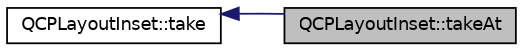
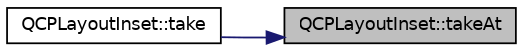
  digraph {
    rankdir=RL
    node [color=black fontname=Helvetica fontsize=10 shape=record style=filled]
    n1 [fillcolor=grey75 fontcolor=black height=0.2 label="QCPLayoutInset::takeAt" width=0.4]
    n2 [fillcolor=white height=0.2 label="QCPLayoutInset::take" width=0.4]
-   n2 -> n1 [color=midnightblue dir=back fontname=Helvetica fontsize=10 labelfontname=Helvetica labelfontsize=10 style=solid]
+   n1 -> n2 [color=midnightblue dir=back fontname=Helvetica fontsize=10 labelfontname=Helvetica labelfontsize=10 style=solid]
  }
